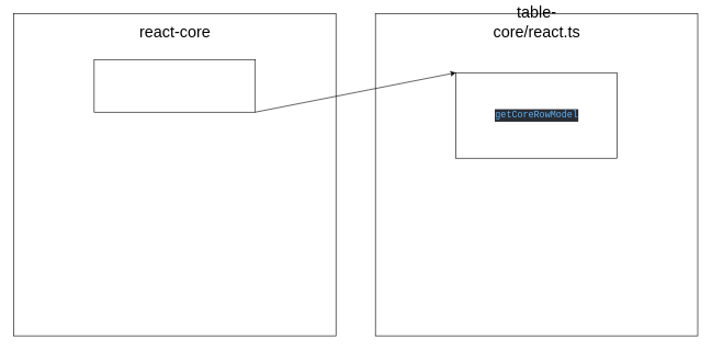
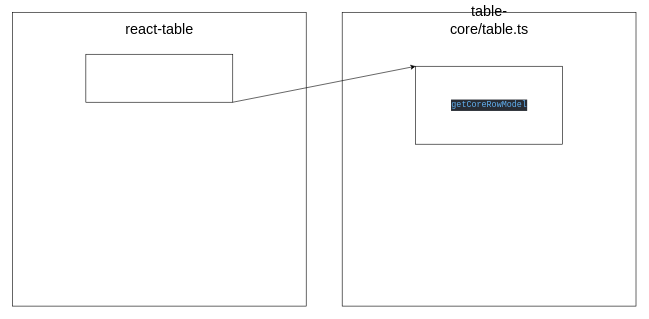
  <mxCell id="0" />
  <mxCell id="1" parent="0" />
  <mxCell id="2" value="" style="group" parent="1" vertex="1" connectable="0"><mxGeometry x="20" y="20" width="490" height="490" as="geometry" /></mxCell>
  <mxCell id="3" value="" style="rounded=0;whiteSpace=wrap;html=1;strokeColor=default;fontFamily=Helvetica;fontSize=12;fontColor=default;fillColor=default;" parent="2" vertex="1"><mxGeometry width="490" height="490" as="geometry" /></mxCell>
  <mxCell id="4" value="&lt;div style=&quot;color: rgb(171, 178, 191); background-color: rgb(40, 44, 52); font-family: Consolas, &amp;quot;Courier New&amp;quot;, monospace; font-size: 14px; line-height: 19px;&quot;&gt;&lt;div style=&quot;line-height: 19px;&quot;&gt;&lt;br&gt;&lt;/div&gt;&lt;/div&gt;" style="rounded=0;whiteSpace=wrap;html=1;strokeColor=default;fontFamily=Helvetica;fontSize=12;fontColor=default;fillColor=default;" parent="2" vertex="1"><mxGeometry x="122.5" y="70" width="245" height="80" as="geometry" /></mxCell>
- <mxCell id="5" value="&lt;span style=&quot;font-size: 24px;&quot;&gt;react-core&lt;br&gt;&lt;/span&gt;" style="text;html=1;strokeColor=none;fillColor=none;align=center;verticalAlign=middle;whiteSpace=wrap;rounded=0;fontFamily=Helvetica;fontSize=12;fontColor=default;" parent="2" vertex="1"><mxGeometry x="183.75" y="15.718" width="122.5" height="23.578" as="geometry" /></mxCell>
+ <mxCell id="5" value="&lt;span style=&quot;font-size: 24px;&quot;&gt;react-table&lt;br&gt;&lt;/span&gt;" style="text;html=1;strokeColor=none;fillColor=none;align=center;verticalAlign=middle;whiteSpace=wrap;rounded=0;fontFamily=Helvetica;fontSize=12;fontColor=default;" parent="2" vertex="1"><mxGeometry x="183.75" y="15.718" width="122.5" height="23.578" as="geometry" /></mxCell>
  <mxCell id="6" value="" style="group" vertex="1" connectable="0" parent="1"><mxGeometry x="570" y="20" width="490" height="490" as="geometry" /></mxCell>
  <mxCell id="7" value="" style="rounded=0;whiteSpace=wrap;html=1;strokeColor=default;fontFamily=Helvetica;fontSize=12;fontColor=default;fillColor=default;" vertex="1" parent="6"><mxGeometry width="490" height="490" as="geometry" /></mxCell>
- <mxCell id="8" value="&lt;span style=&quot;font-size: 24px;&quot;&gt;table-core/react.ts&lt;br&gt;&lt;br&gt;&lt;/span&gt;" style="text;html=1;strokeColor=none;fillColor=none;align=center;verticalAlign=middle;whiteSpace=wrap;rounded=0;fontFamily=Helvetica;fontSize=12;fontColor=default;" vertex="1" parent="6"><mxGeometry x="183.75" y="15.718" width="122.5" height="23.578" as="geometry" /></mxCell>
+ <mxCell id="8" value="&lt;span style=&quot;font-size: 24px;&quot;&gt;table-core/table.ts&lt;br&gt;&lt;br&gt;&lt;/span&gt;" style="text;html=1;strokeColor=none;fillColor=none;align=center;verticalAlign=middle;whiteSpace=wrap;rounded=0;fontFamily=Helvetica;fontSize=12;fontColor=default;" vertex="1" parent="6"><mxGeometry x="183.75" y="15.718" width="122.5" height="23.578" as="geometry" /></mxCell>
  <mxCell id="9" value="&lt;div style=&quot;color: rgb(171, 178, 191); background-color: rgb(40, 44, 52); font-family: Consolas, &amp;quot;Courier New&amp;quot;, monospace; font-size: 14px; line-height: 19px;&quot;&gt;&lt;div style=&quot;line-height: 19px;&quot;&gt;&lt;div style=&quot;line-height: 19px;&quot;&gt;&lt;div style=&quot;line-height: 19px;&quot;&gt;&lt;span style=&quot;color: #61afef;&quot;&gt;getCoreRowModel&lt;/span&gt;&lt;/div&gt;&lt;/div&gt;&lt;/div&gt;&lt;/div&gt;" style="rounded=0;whiteSpace=wrap;html=1;strokeColor=default;fontFamily=Helvetica;fontSize=12;fontColor=default;fillColor=default;" vertex="1" parent="6"><mxGeometry x="122.5" y="90" width="245" height="130" as="geometry" /></mxCell>
  <mxCell id="10" style="edgeStyle=none;html=1;exitX=1;exitY=1;exitDx=0;exitDy=0;entryX=0;entryY=0;entryDx=0;entryDy=0;" edge="1" parent="1" source="4" target="9"><mxGeometry relative="1" as="geometry" /></mxCell>
